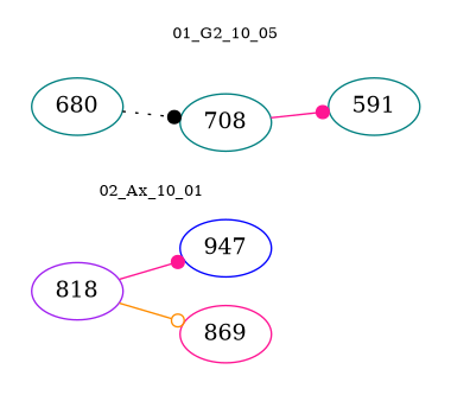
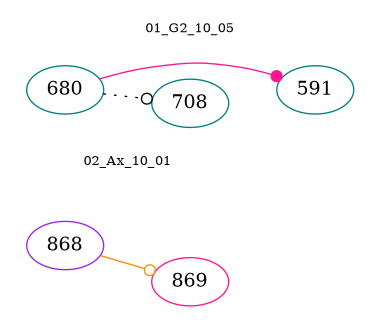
  digraph {
    rankdir=LR
    node [color=teal]
    edge [arrowhead=odot color=deeppink style=solid]
-   n1 [color=purple label=818]
+   n1 [color=purple label=868]
    n2 [color=deeppink label=869]
-   n3 [color=blue label=947]
    n4 [label=680]
    n5 [label=708]
    n6 [label=591]
    subgraph cluster_1 {
      color=white
      fontsize=10
      label="02_Ax_10_01"
      n1
      n2
-     n3
    }
    subgraph cluster_2 {
      color=white
      fontsize=10
      label="01_G2_10_05"
      n4
      n5
      n6
    }
    n1 -> n2 [color=darkorange]
-   n1 -> n3 [arrowhead=dot]
-   n4 -> n5 [arrowhead=dot color=black style=dotted]
-   n5 -> n6 [arrowhead=dot]
+   n4 -> n5 [color=black style=dotted]
+   n4 -> n6 [arrowhead=dot]
  }
